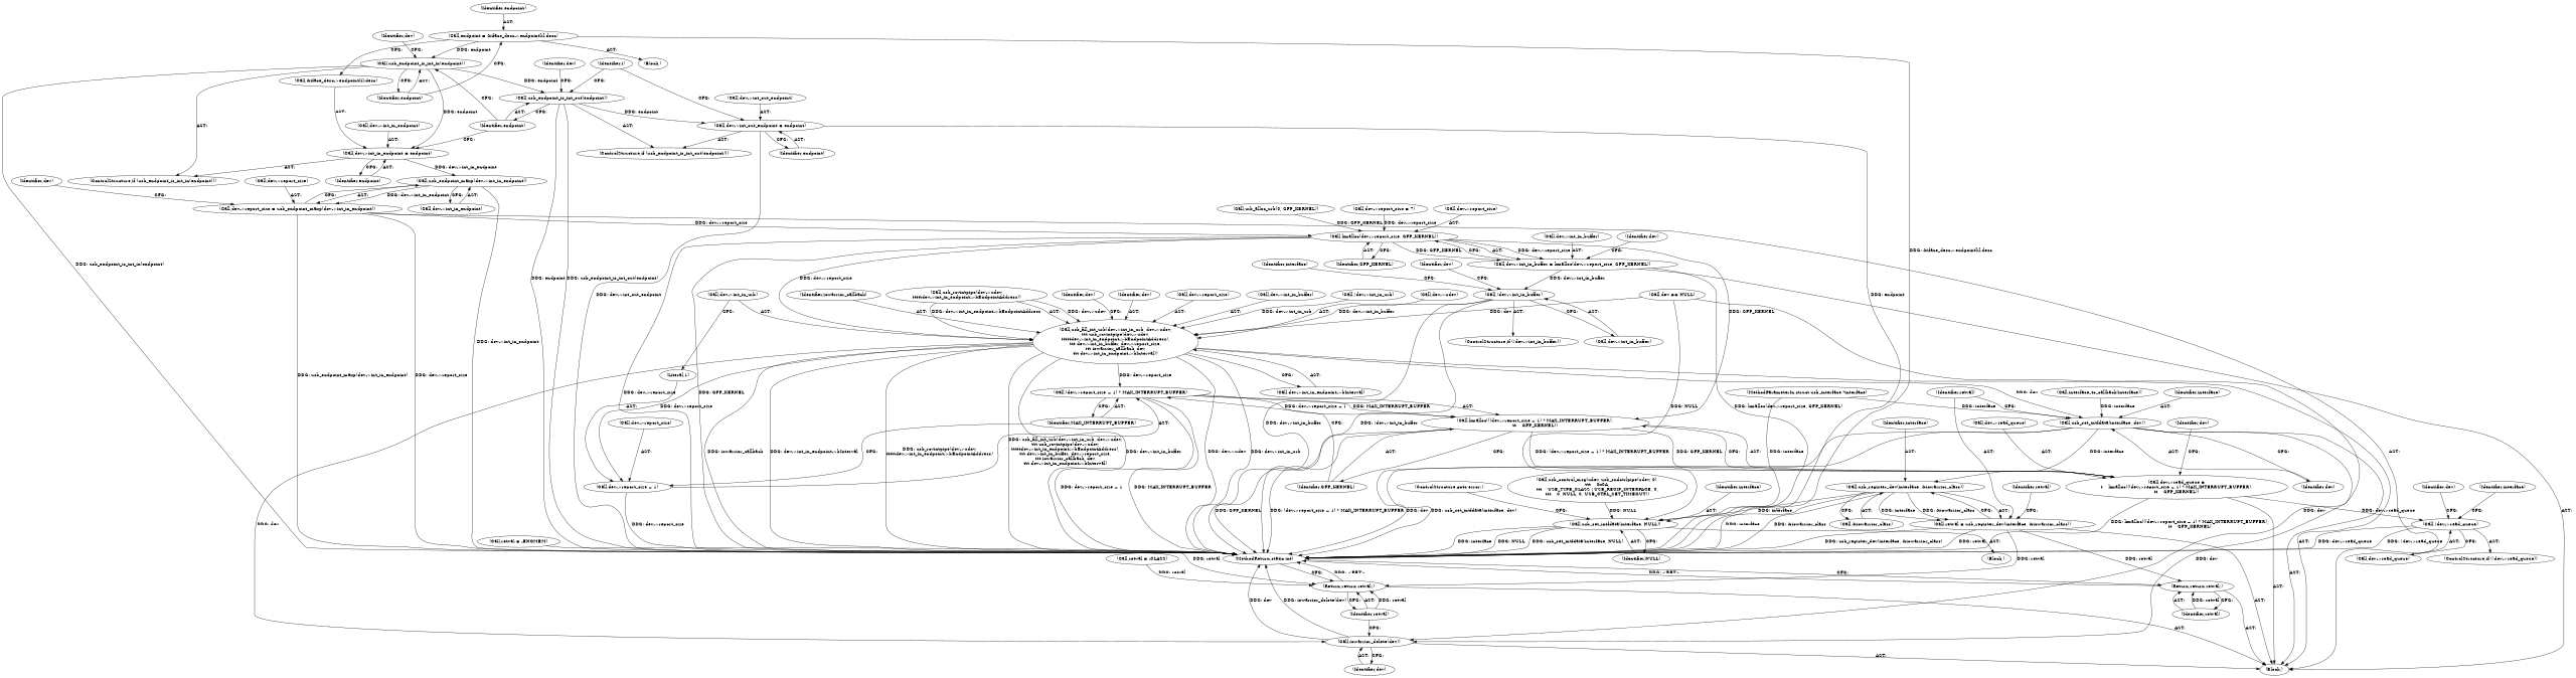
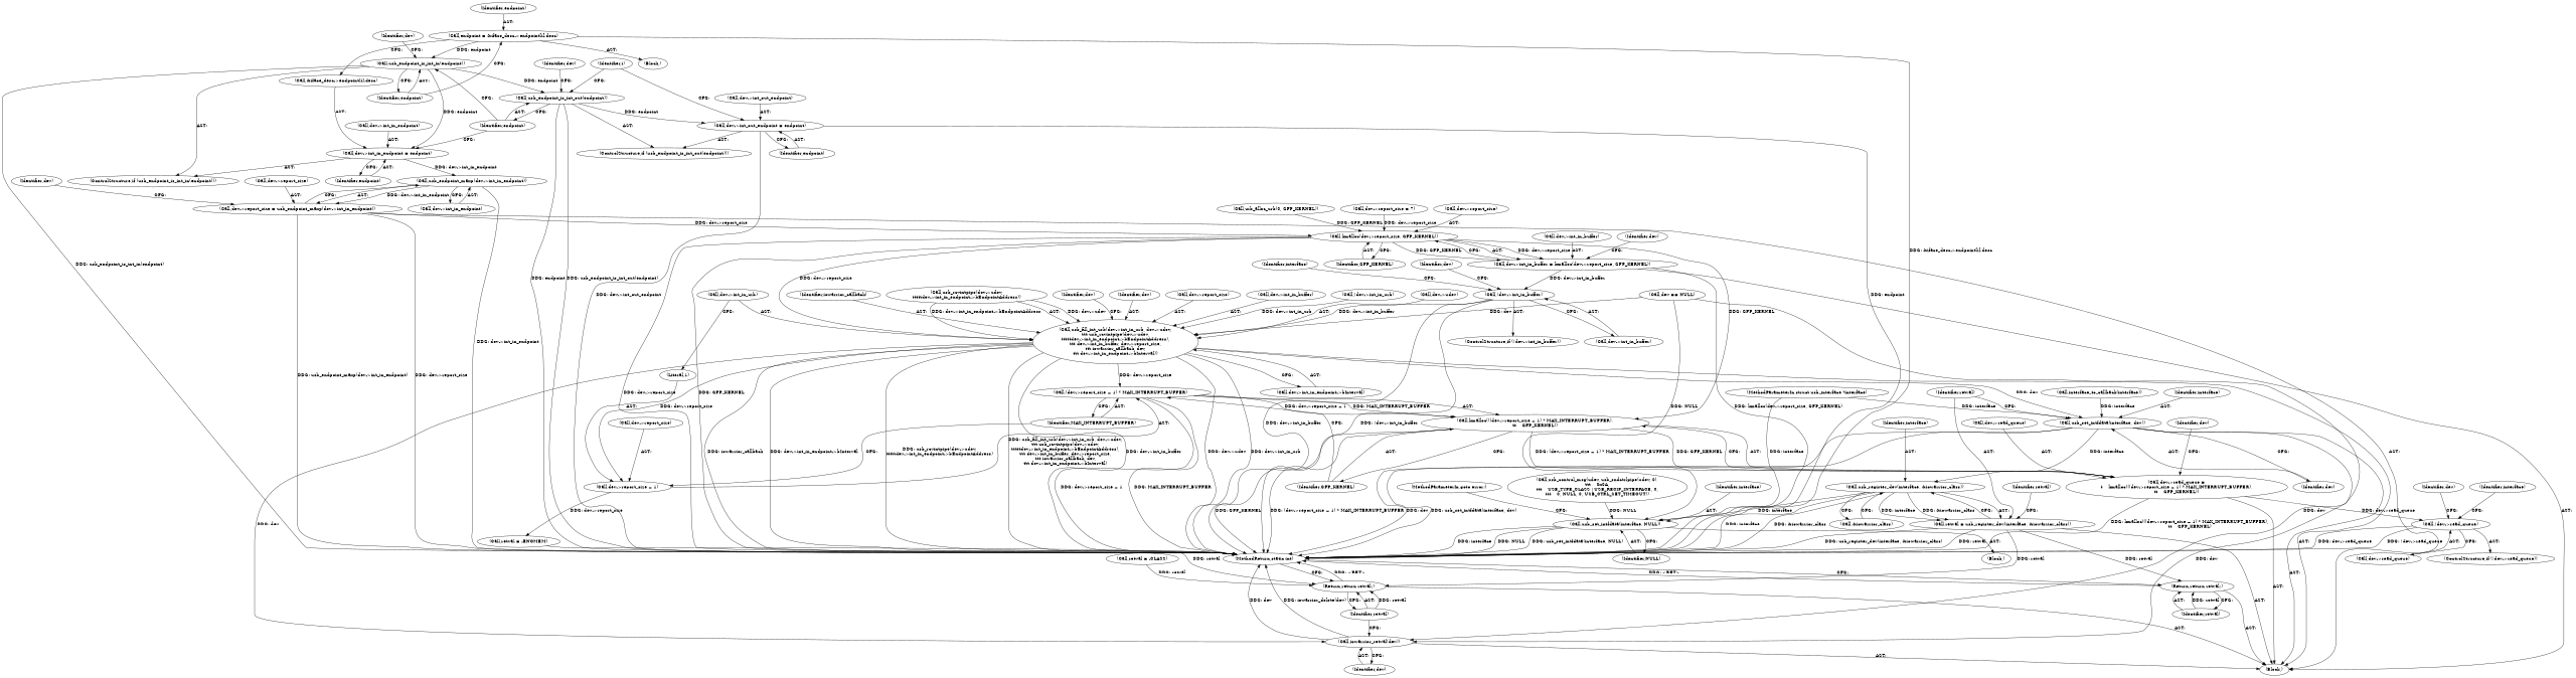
  digraph {
    n1 [label="(Call,endpoint = &iface_desc->endpoint[i].desc)"]
    n2 [label="(Call,usb_endpoint_is_int_in(endpoint))"]
    n3 [label="(Call,&iface_desc->endpoint[i].desc)"]
    n4 [label="(Block,)"]
    n5 [label="(MethodReturn,static int)"]
    n6 [label="(Call,dev->int_in_endpoint = endpoint)"]
    n7 [label="(Call,usb_endpoint_is_int_out(endpoint))"]
    n8 [label="(ControlStructure,if (usb_endpoint_is_int_in(endpoint)))"]
    n9 [label="(Identifier,endpoint)"]
    n10 [label="(Return,return retval;)"]
    n11 [label="(Return,return retval;)"]
    n12 [label="(Call,usb_endpoint_maxp(dev->int_in_endpoint))"]
    n13 [label="(Identifier,endpoint)"]
    n14 [label="(Call,dev->int_out_endpoint = endpoint)"]
    n15 [label="(Identifier,endpoint)"]
    n16 [label="(ControlStructure,if (usb_endpoint_is_int_out(endpoint)))"]
    n17 [label="(Call,dev->report_size = usb_endpoint_maxp(dev->int_in_endpoint))"]
    n18 [label="(Call,dev->int_in_endpoint)"]
    n19 [label="(Call,kmalloc(dev->report_size, GFP_KERNEL))"]
    n20 [label="(Block,)"]
    n21 [label="(Call,dev->int_in_buffer = kmalloc(dev->report_size, GFP_KERNEL))"]
    n22 [label="(Call,usb_fill_int_urb(dev->int_in_urb, dev->udev,\n\t\t\t usb_rcvintpipe(dev->udev,\n\t\t\t\t\tdev->int_in_endpoint->bEndpointAddress),\n\t\t\t dev->int_in_buffer, dev->report_size,\n\t\t\t iowarrior_callback, dev,\n\t\t\t dev->int_in_endpoint->bInterval))"]
    n23 [label="(Call,kmalloc(((dev->report_size + 1) * MAX_INTERRUPT_BUFFER),\n\t\t    GFP_KERNEL))"]
    n24 [label="(Identifier,GFP_KERNEL)"]
    n25 [label="(Call,!dev->int_in_buffer)"]
    n26 [label="(Call,(dev->report_size + 1) * MAX_INTERRUPT_BUFFER)"]
    n27 [label="(Call,dev->report_size + 1)"]
    n28 [label="(Call,usb_set_intfdata(interface, dev))"]
-   n29 [label="(Call,iowarrior_delete(dev))"]
+   n29 [label="(Call,iowarrior_retval(dev))"]
    n30 [label="(Call,dev->int_in_endpoint->bInterval)"]
    n31 [label="(Call,dev->read_queue =\n\t    kmalloc(((dev->report_size + 1) * MAX_INTERRUPT_BUFFER),\n\t\t    GFP_KERNEL))"]
    n32 [label="(Identifier,GFP_KERNEL)"]
    n33 [label="(ControlStructure,if (!dev->int_in_buffer))"]
    n34 [label="(Call,dev->int_in_buffer)"]
    n35 [label="(Identifier,MAX_INTERRUPT_BUFFER)"]
    n36 [label="(Call,usb_register_dev(interface, &iowarrior_class))"]
    n37 [label="(Identifier,dev)"]
    n38 [label="(Identifier,dev)"]
    n39 [label="(Call,!dev->read_queue)"]
    n40 [label="(ControlStructure,if (!dev->read_queue))"]
    n41 [label="(Call,dev->read_queue)"]
    n42 [label="(Literal,1)"]
    n43 [label="(Call,retval = usb_register_dev(interface, &iowarrior_class))"]
    n44 [label="(Call,usb_set_intfdata(interface, NULL))"]
    n45 [label="(Call,&iowarrior_class)"]
    n46 [label="(Identifier,NULL)"]
    n47 [label="(Block,)"]
    n48 [label="(Identifier,retval)"]
    n49 [label="(Identifier,retval)"]
    n50 [label="(Identifier,endpoint)"]
    n51 [label="(Call,dev->int_in_buffer)"]
    n52 [label="(Identifier,interface)"]
    n53 [label="(Call,usb_control_msg(udev, usb_sndctrlpipe(udev, 0),\n\t\t\t    0x0A,\n\t\t\t    USB_TYPE_CLASS | USB_RECIP_INTERFACE, 0,\n\t\t\t    0, NULL, 0, USB_CTRL_SET_TIMEOUT))"]
    n54 [label="(Identifier,dev)"]
    n55 [label="(Call,urb_alloc_urb(0, GFP_KERNEL))"]
    n56 [label="(Identifier,endpoint)"]
    n57 [label="(Identifier,interface)"]
    n58 [label="(Identifier,dev)"]
    n59 [label="(Identifier,dev)"]
    n60 [label="(Identifier,dev)"]
    n61 [label="(MethodParameterIn,struct usb_interface *interface)"]
-   n62 [label="(ControlStructure,goto error;)"]
+   n62 [label="(MethodParameterIn,goto error;)"]
    n63 [label="(Call,dev->read_queue)"]
    n64 [label="(Identifier,dev)"]
    n65 [label="(Call,dev->report_size)"]
    n66 [label="(Call,dev == NULL)"]
    n67 [label="(Identifier,retval)"]
    n68 [label="(Identifier,dev)"]
    n69 [label="(Call,dev->report_size)"]
    n70 [label="(Call,retval = -CLASS)"]
    n71 [label="(Identifier,dev)"]
    n72 [label="(Call,dev->report_size)"]
    n73 [label="(Call,dev->int_in_endpoint)"]
    n74 [label="(Call,dev->report_size = 7)"]
    n75 [label="(Identifier,i)"]
    n76 [label="(Identifier,dev)"]
    n77 [label="(Call,dev->int_in_urb)"]
    n78 [label="(Call,dev->int_in_buffer)"]
    n79 [label="(Identifier,interface)"]
    n80 [label="(Call,dev->report_size)"]
    n81 [label="(Call,!dev->int_in_urb)"]
    n82 [label="(Call,dev->udev)"]
    n83 [label="(Identifier,iowarrior_callback)"]
    n84 [label="(Identifier,interface)"]
    n85 [label="(Identifier,retval)"]
    n86 [label="(Identifier,dev)"]
    n87 [label="(Call,interface_to_callback(interface))"]
    n88 [label="(Identifier,interface)"]
    n89 [label="(Call,dev->int_out_endpoint)"]
    n90 [label="(Call,retval = -ENOMEM)"]
    n91 [label="(Call,usb_rcvintpipe(dev->udev,\n\t\t\t\t\tdev->int_in_endpoint->bEndpointAddress))"]
    n1 -> n2 [label="DDG: endpoint"]
    n1 -> n3 [label="CFG: "]
    n1 -> n4 [label="AST: "]
    n1 -> n5 [label="DDG: &iface_desc->endpoint[i].desc"]
    n2 -> n5 [label="DDG: usb_endpoint_is_int_in(endpoint)"]
    n2 -> n6 [label="DDG: endpoint"]
    n2 -> n7 [label="DDG: endpoint"]
    n2 -> n8 [label="AST: "]
    n2 -> n9 [label="CFG: "]
    n3 -> n6 [label="AST: "]
    n5 -> n10 [label="CFG: "]
    n5 -> n11 [label="CFG: "]
    n6 -> n8 [label="AST: "]
    n6 -> n12 [label="DDG: dev->int_in_endpoint"]
    n6 -> n13 [label="CFG: "]
    n7 -> n5 [label="DDG: usb_endpoint_is_int_out(endpoint)"]
    n7 -> n5 [label="DDG: endpoint"]
    n7 -> n14 [label="DDG: endpoint"]
    n7 -> n15 [label="CFG: "]
    n7 -> n16 [label="AST: "]
    n9 -> n1 [label="CFG: "]
    n9 -> n2 [label="AST: "]
    n10 -> n5 [label="DDG: <RET>"]
    n10 -> n20 [label="AST: "]
    n10 -> n48 [label="CFG: "]
    n11 -> n5 [label="DDG: <RET>"]
    n11 -> n20 [label="AST: "]
    n11 -> n49 [label="CFG: "]
    n12 -> n5 [label="DDG: dev->int_in_endpoint"]
    n12 -> n17 [label="AST: "]
    n12 -> n17 [label="DDG: dev->int_in_endpoint"]
    n12 -> n18 [label="CFG: "]
    n13 -> n6 [label="AST: "]
    n14 -> n5 [label="DDG: dev->int_out_endpoint"]
    n14 -> n5 [label="DDG: endpoint"]
    n14 -> n16 [label="AST: "]
    n14 -> n50 [label="CFG: "]
    n15 -> n2 [label="CFG: "]
    n15 -> n6 [label="CFG: "]
    n15 -> n7 [label="AST: "]
    n17 -> n5 [label="DDG: usb_endpoint_maxp(dev->int_in_endpoint)"]
    n17 -> n5 [label="DDG: dev->report_size"]
    n17 -> n12 [label="CFG: "]
    n17 -> n19 [label="DDG: dev->report_size"]
    n17 -> n20 [label="AST: "]
    n18 -> n12 [label="AST: "]
    n19 -> n5 [label="DDG: dev->report_size"]
    n19 -> n5 [label="DDG: GFP_KERNEL"]
    n19 -> n21 [label="AST: "]
    n19 -> n21 [label="DDG: dev->report_size"]
    n19 -> n21 [label="DDG: GFP_KERNEL"]
    n19 -> n22 [label="DDG: dev->report_size"]
    n19 -> n23 [label="DDG: GFP_KERNEL"]
    n19 -> n24 [label="CFG: "]
    n21 -> n5 [label="DDG: kmalloc(dev->report_size, GFP_KERNEL)"]
    n21 -> n19 [label="CFG: "]
    n21 -> n20 [label="AST: "]
    n21 -> n25 [label="DDG: dev->int_in_buffer"]
    n22 -> n5 [label="DDG: dev->int_in_urb"]
    n22 -> n5 [label="DDG: iowarrior_callback"]
    n22 -> n5 [label="DDG: dev->int_in_endpoint->bInterval"]
    n22 -> n5 [label="DDG: usb_rcvintpipe(dev->udev,\n\t\t\t\t\tdev->int_in_endpoint->bEndpointAddress)"]
    n22 -> n5 [label="DDG: usb_fill_int_urb(dev->int_in_urb, dev->udev,\n\t\t\t usb_rcvintpipe(dev->udev,\n\t\t\t\t\tdev->int_in_endpoint->bEndpointAddress),\n\t\t\t dev->int_in_buffer, dev->report_size,\n\t\t\t iowarrior_callback, dev,\n\t\t\t dev->int_in_endpoint->bInterval)"]
    n22 -> n5 [label="DDG: dev->int_in_buffer"]
    n22 -> n5 [label="DDG: dev->udev"]
    n22 -> n20 [label="AST: "]
    n22 -> n26 [label="DDG: dev->report_size"]
    n22 -> n27 [label="DDG: dev->report_size"]
    n22 -> n28 [label="DDG: dev"]
    n22 -> n29 [label="DDG: dev"]
    n22 -> n30 [label="CFG: "]
    n23 -> n5 [label="DDG: (dev->report_size + 1) * MAX_INTERRUPT_BUFFER"]
    n23 -> n5 [label="DDG: GFP_KERNEL"]
    n23 -> n31 [label="AST: "]
    n23 -> n31 [label="DDG: (dev->report_size + 1) * MAX_INTERRUPT_BUFFER"]
    n23 -> n31 [label="DDG: GFP_KERNEL"]
    n23 -> n32 [label="CFG: "]
    n24 -> n19 [label="AST: "]
    n25 -> n5 [label="DDG: dev->int_in_buffer"]
    n25 -> n5 [label="DDG: !dev->int_in_buffer"]
    n25 -> n22 [label="DDG: dev->int_in_buffer"]
    n25 -> n33 [label="AST: "]
    n25 -> n34 [label="CFG: "]
    n26 -> n5 [label="DDG: dev->report_size + 1"]
    n26 -> n5 [label="DDG: MAX_INTERRUPT_BUFFER"]
    n26 -> n23 [label="AST: "]
    n26 -> n23 [label="DDG: dev->report_size + 1"]
    n26 -> n23 [label="DDG: MAX_INTERRUPT_BUFFER"]
    n26 -> n35 [label="CFG: "]
-   n27 -> n5 [label="DDG: dev->report_size"]
+   n27 -> n90 [label="DDG: dev->report_size"]
    n27 -> n26 [label="AST: "]
    n28 -> n5 [label="DDG: dev"]
    n28 -> n5 [label="DDG: usb_set_intfdata(interface, dev)"]
    n28 -> n20 [label="AST: "]
    n28 -> n29 [label="DDG: dev"]
    n28 -> n36 [label="DDG: interface"]
    n28 -> n37 [label="CFG: "]
    n29 -> n5 [label="DDG: dev"]
    n29 -> n5 [label="DDG: iowarrior_delete(dev)"]
    n29 -> n20 [label="AST: "]
    n29 -> n38 [label="CFG: "]
    n30 -> n22 [label="AST: "]
    n31 -> n5 [label="DDG: kmalloc(((dev->report_size + 1) * MAX_INTERRUPT_BUFFER),\n\t\t    GFP_KERNEL)"]
    n31 -> n20 [label="AST: "]
    n31 -> n23 [label="CFG: "]
    n31 -> n39 [label="DDG: dev->read_queue"]
    n32 -> n23 [label="AST: "]
    n32 -> n26 [label="CFG: "]
    n34 -> n25 [label="AST: "]
    n35 -> n26 [label="AST: "]
    n35 -> n27 [label="CFG: "]
    n36 -> n5 [label="DDG: &iowarrior_class"]
    n36 -> n5 [label="DDG: interface"]
    n36 -> n43 [label="AST: "]
    n36 -> n43 [label="DDG: interface"]
    n36 -> n43 [label="DDG: &iowarrior_class"]
    n36 -> n44 [label="DDG: interface"]
    n36 -> n45 [label="CFG: "]
    n37 -> n28 [label="AST: "]
    n38 -> n29 [label="AST: "]
    n39 -> n5 [label="DDG: !dev->read_queue"]
    n39 -> n5 [label="DDG: dev->read_queue"]
    n39 -> n40 [label="AST: "]
    n39 -> n41 [label="CFG: "]
    n41 -> n39 [label="AST: "]
    n42 -> n27 [label="AST: "]
    n43 -> n5 [label="DDG: usb_register_dev(interface, &iowarrior_class)"]
    n43 -> n5 [label="DDG: retval"]
    n43 -> n10 [label="DDG: retval"]
    n43 -> n11 [label="DDG: retval"]
    n43 -> n20 [label="AST: "]
    n43 -> n36 [label="CFG: "]
    n44 -> n5 [label="DDG: usb_set_intfdata(interface, NULL)"]
    n44 -> n5 [label="DDG: interface"]
    n44 -> n5 [label="DDG: NULL"]
    n44 -> n46 [label="CFG: "]
    n44 -> n47 [label="AST: "]
-   n45 -> n36 [label="AST: "]
+   n45 -> n36 [label="CFG: "]
    n46 -> n44 [label="AST: "]
    n48 -> n10 [label="AST: "]
    n48 -> n10 [label="DDG: retval"]
    n49 -> n11 [label="AST: "]
    n49 -> n11 [label="DDG: retval"]
    n49 -> n29 [label="CFG: "]
    n50 -> n14 [label="AST: "]
    n51 -> n21 [label="AST: "]
    n52 -> n44 [label="AST: "]
    n53 -> n44 [label="DDG: NULL"]
    n54 -> n22 [label="CFG: "]
    n55 -> n19 [label="DDG: GFP_KERNEL"]
    n56 -> n1 [label="AST: "]
    n57 -> n25 [label="CFG: "]
    n58 -> n22 [label="AST: "]
    n59 -> n17 [label="CFG: "]
    n60 -> n21 [label="CFG: "]
    n61 -> n28 [label="DDG: interface"]
    n61 -> n44 [label="DDG: interface"]
    n62 -> n44 [label="CFG: "]
    n63 -> n31 [label="AST: "]
    n64 -> n31 [label="CFG: "]
    n65 -> n27 [label="AST: "]
    n66 -> n22 [label="DDG: dev"]
    n66 -> n29 [label="DDG: dev"]
    n66 -> n44 [label="DDG: NULL"]
    n67 -> n43 [label="CFG: "]
    n68 -> n7 [label="CFG: "]
    n69 -> n17 [label="AST: "]
    n70 -> n11 [label="DDG: retval"]
    n71 -> n39 [label="CFG: "]
    n72 -> n22 [label="AST: "]
    n73 -> n6 [label="AST: "]
    n74 -> n19 [label="DDG: dev->report_size"]
    n75 -> n7 [label="CFG: "]
    n75 -> n14 [label="CFG: "]
    n76 -> n25 [label="CFG: "]
    n77 -> n22 [label="AST: "]
    n77 -> n42 [label="CFG: "]
    n78 -> n22 [label="AST: "]
    n79 -> n36 [label="AST: "]
    n80 -> n19 [label="AST: "]
    n81 -> n22 [label="DDG: dev->int_in_urb"]
    n82 -> n22 [label="AST: "]
    n83 -> n22 [label="AST: "]
    n84 -> n39 [label="CFG: "]
    n85 -> n28 [label="CFG: "]
    n85 -> n43 [label="AST: "]
    n86 -> n2 [label="CFG: "]
    n87 -> n28 [label="DDG: interface"]
    n88 -> n28 [label="AST: "]
    n89 -> n14 [label="AST: "]
    n90 -> n11 [label="DDG: retval"]
    n91 -> n22 [label="AST: "]
    n91 -> n22 [label="DDG: dev->udev"]
    n91 -> n22 [label="DDG: dev->int_in_endpoint->bEndpointAddress"]
  }
